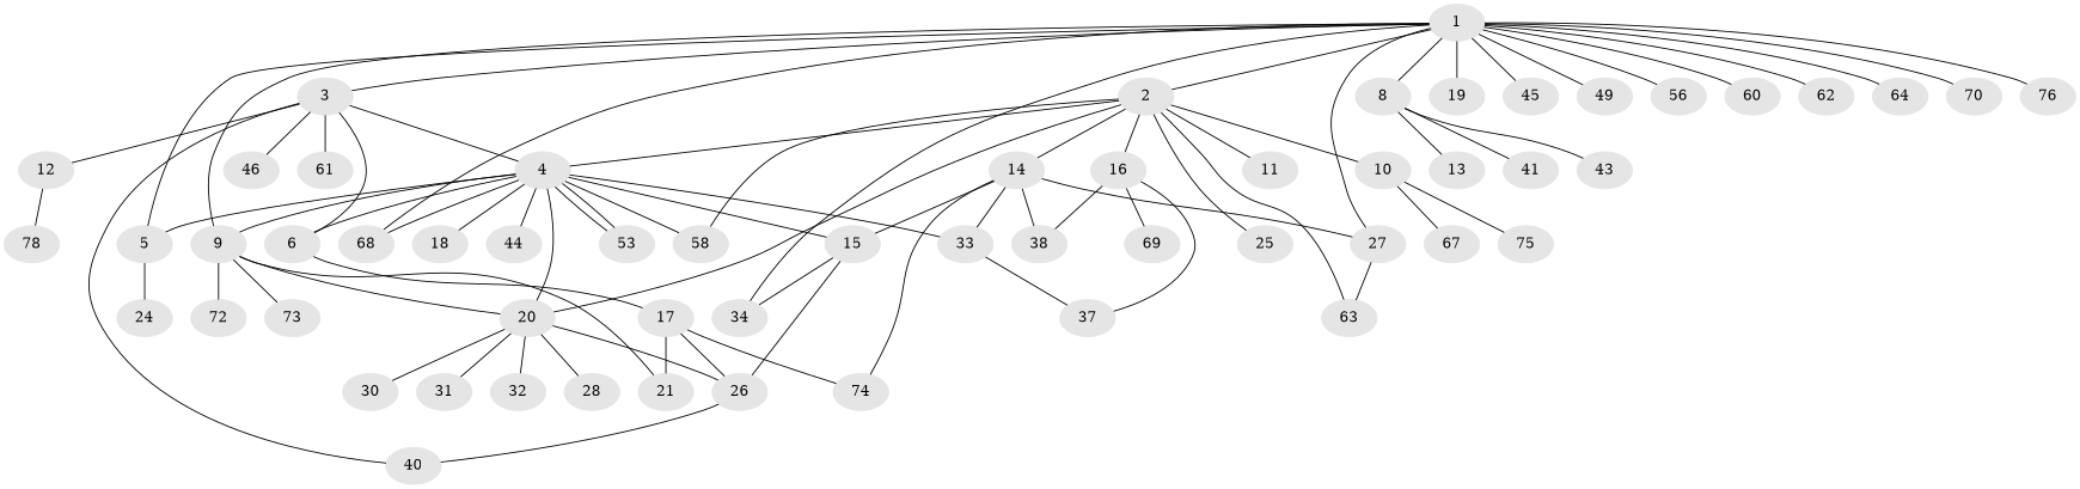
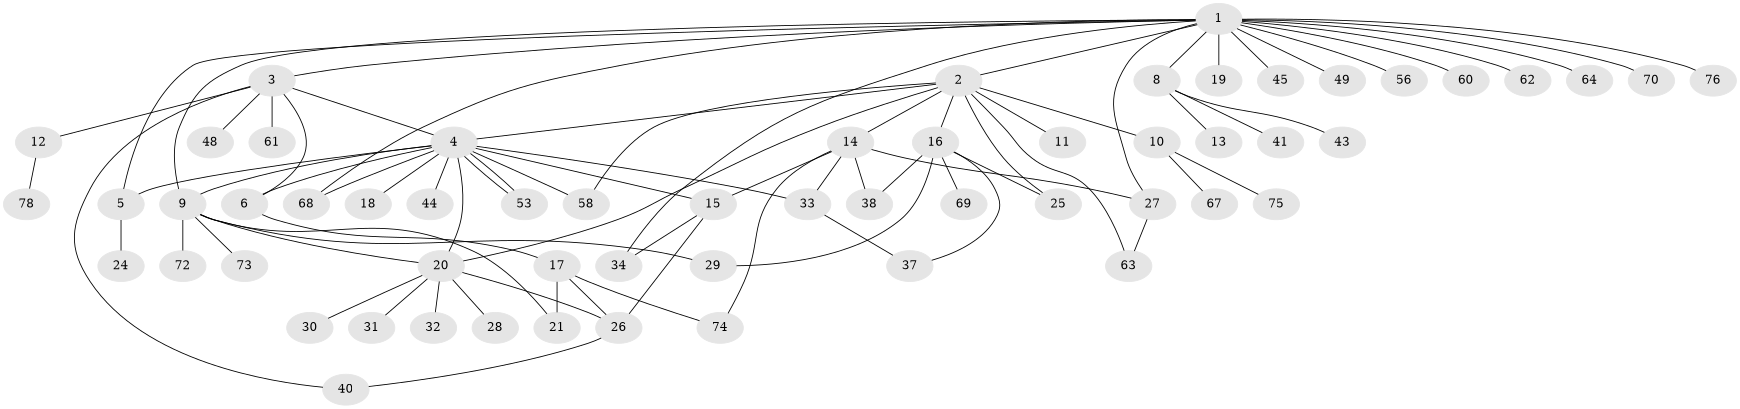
  graph {
    node [color=gray90 style=filled]
    1 [super="+36"]
    2 [super="+47"]
    3 [super="+7"]
    5 [super="+50"]
    8 [super="+52"]
    9 [super="+66"]
    19
    27 [super="+42"]
    34
    45
    49
    56
    60
    62
    64
    68
    70
    76
    4 [super="+22"]
    10 [super="+51"]
    11
    14 [super="+65"]
    16 [super="+57"]
    20 [super="+54"]
    25
    58
    63 [super="+77"]
    6 [super="+55"]
    12
    40
-   46
+   46 [label=48]
    61
    24
    13
    41
    43
    21 [super="+23"]
+   29
    72
    73
    15 [super="+48"]
    18
    33 [super="+80"]
    44
    53 [super="+59"]
    67
    75
    38 [super="+39"]
    74 [super="+79"]
    37
    69
    26 [super="+71"]
    28
    30
    31
    32
    17
    78
    1 -- 2
    1 -- 3
    1 -- 5
    1 -- 8
    1 -- 9
    1 -- 19
    1 -- 27
    1 -- 34
    1 -- 45
    1 -- 49
    1 -- 56
    1 -- 60
    1 -- 62
    1 -- 64
    1 -- 68
    1 -- 70
    1 -- 76
    2 -- 4
    2 -- 10
    2 -- 11
    2 -- 14
    2 -- 16
    2 -- 20
    2 -- 25
    2 -- 58
    2 -- 63
    3 -- 4
    3 -- 6
    3 -- 12
    3 -- 40
    3 -- 46
    3 -- 61 [weight=2]
    5 -- 24
    8 -- 13
    8 -- 41
    8 -- 43
    9 -- 20
    9 -- 21
+   9 -- 29
    9 -- 72
    9 -- 73
    27 -- 63
    4 -- 5
    4 -- 9
    4 -- 68
    4 -- 20
    4 -- 58
    4 -- 6
    4 -- 15
    4 -- 18
    4 -- 33
    4 -- 44
    4 -- 53
    4 -- 53
    10 -- 67
    10 -- 75
    14 -- 27
    14 -- 15
    14 -- 33
    14 -- 38
    14 -- 74
+   16 -- 25
+   16 -- 29
    16 -- 38
    16 -- 37
    16 -- 69
    20 -- 26
    20 -- 28
    20 -- 30
    20 -- 31
    20 -- 32
    6 -- 17
    12 -- 78
    15 -- 34
    15 -- 26 [weight=2]
    33 -- 37
    26 -- 40
    17 -- 21
    17 -- 74
    17 -- 26
  }
